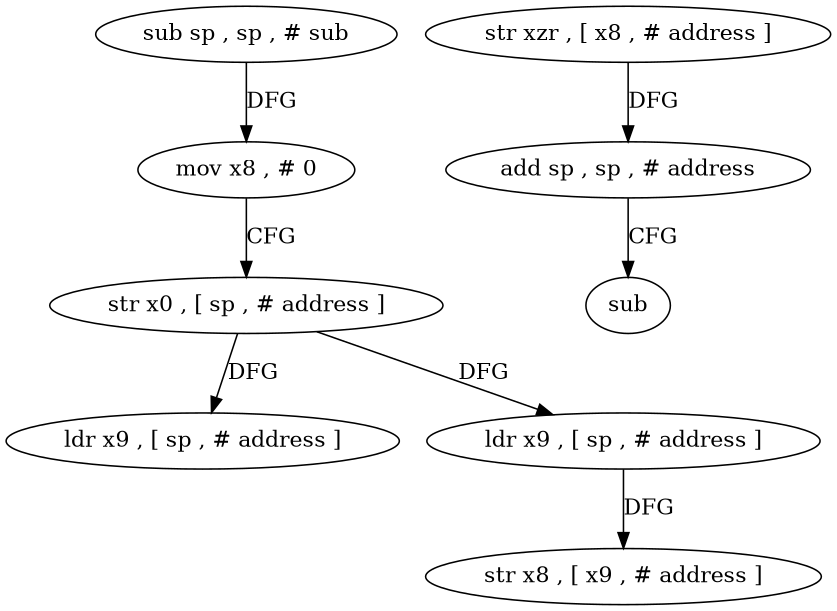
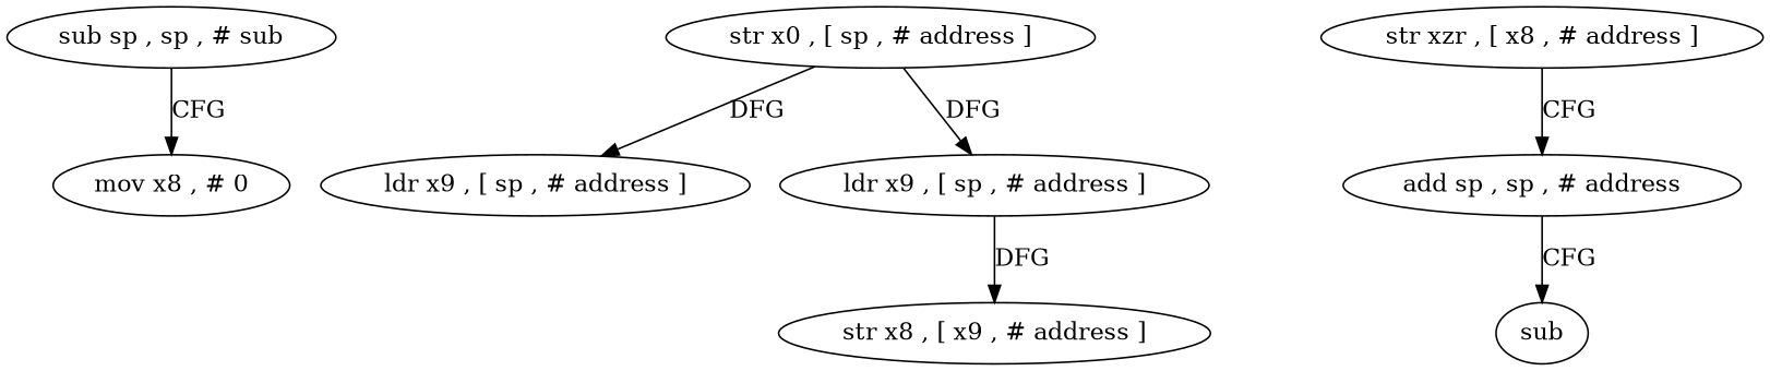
  digraph {
    n1 [label="sub sp , sp , # sub"]
    n2 [label="mov x8 , # 0"]
    n3 [label="str x0 , [ sp , # address ]"]
    n4 [label="ldr x9 , [ sp , # address ]"]
    n5 [label="ldr x9 , [ sp , # address ]"]
    n6 [label="str x8 , [ x9 , # address ]"]
    n7 [label="str xzr , [ x8 , # address ]"]
    n8 [label="add sp , sp , # address"]
    n9 [label=sub]
-   n1 -> n2 [label=DFG]
-   n2 -> n3 [label=CFG]
+   n1 -> n2 [label=CFG]
    n3 -> n4 [label=DFG]
    n3 -> n5 [label=DFG]
    n5 -> n6 [label=DFG]
-   n7 -> n8 [label=DFG]
+   n7 -> n8 [label=CFG]
    n8 -> n9 [label=CFG]
  }
